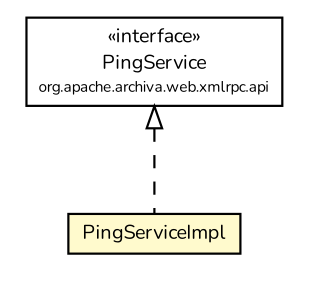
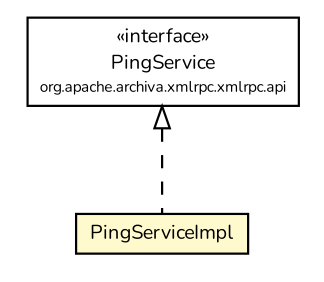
  digraph {
    fontname=Nunito
    node [fontcolor=black fontname=Nunito fontsize=9.0 shape=plaintext]
-   n1 [label=<<table border="0" cellborder="1" cellspacing="0" cellpadding="2" port="p" href="../api/PingService.html"> 		<tr><td><table border="0" cellspacing="0" cellpadding="1"> 			<tr><td> &laquo;interface&raquo; </td></tr> 			<tr><td> PingService </td></tr> 			<tr><td><font point-size="7.0"> org.apache.archiva.web.xmlrpc.api </font></td></tr> 		</table></td></tr> 		</table>>]
+   n1 [label=<<table border="0" cellborder="1" cellspacing="0" cellpadding="2" port="p" href="../api/PingService.html"> 		<tr><td><table border="0" cellspacing="0" cellpadding="1"> 			<tr><td> &laquo;interface&raquo; </td></tr> 			<tr><td> PingService </td></tr> 			<tr><td><font point-size="7.0"> org.apache.archiva.xmlrpc.xmlrpc.api </font></td></tr> 		</table></td></tr> 		</table>>]
    n2 [label=<<table border="0" cellborder="1" cellspacing="0" cellpadding="2" port="p" bgcolor="lemonChiffon" href="./PingServiceImpl.html"> 		<tr><td><table border="0" cellspacing="0" cellpadding="1"> 			<tr><td> PingServiceImpl </td></tr> 		</table></td></tr> 		</table>>]
    n1 -> n2 [arrowtail=empty dir=back fontname=Nunito fontsize=10 headport=p labelfontname=Helvetica labelfontsize=10 style=dashed tailport=p]
  }
